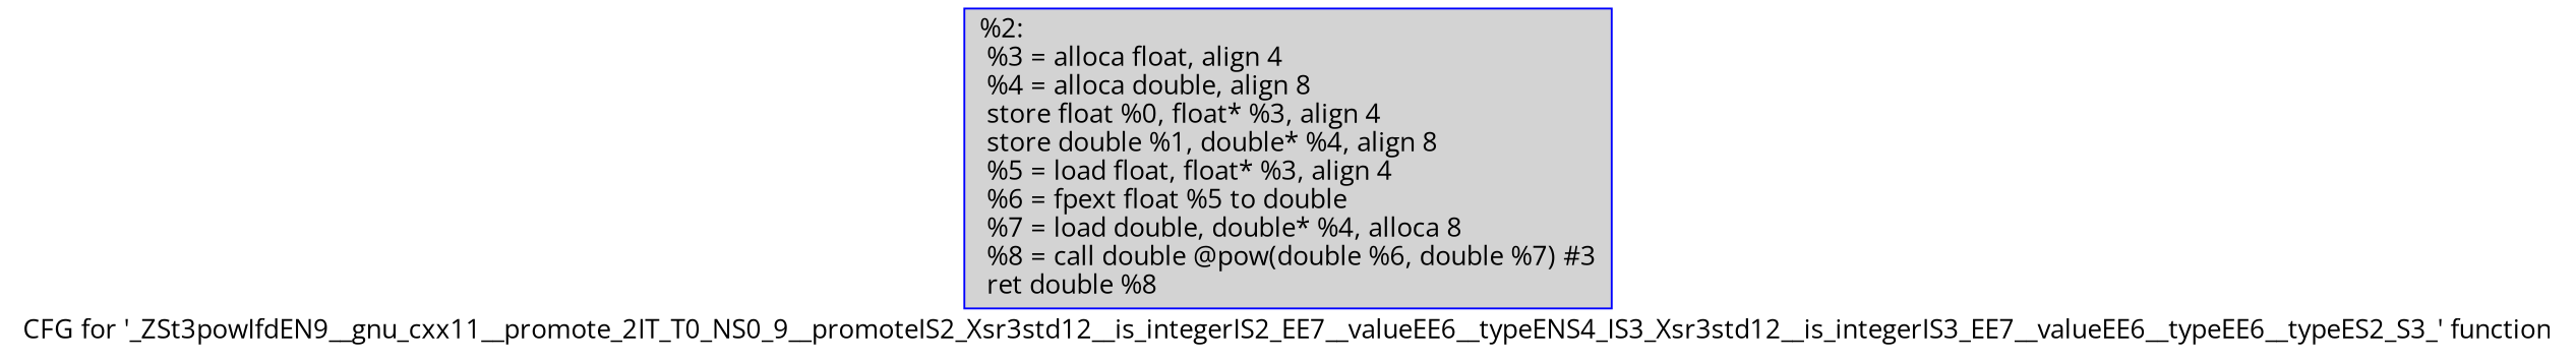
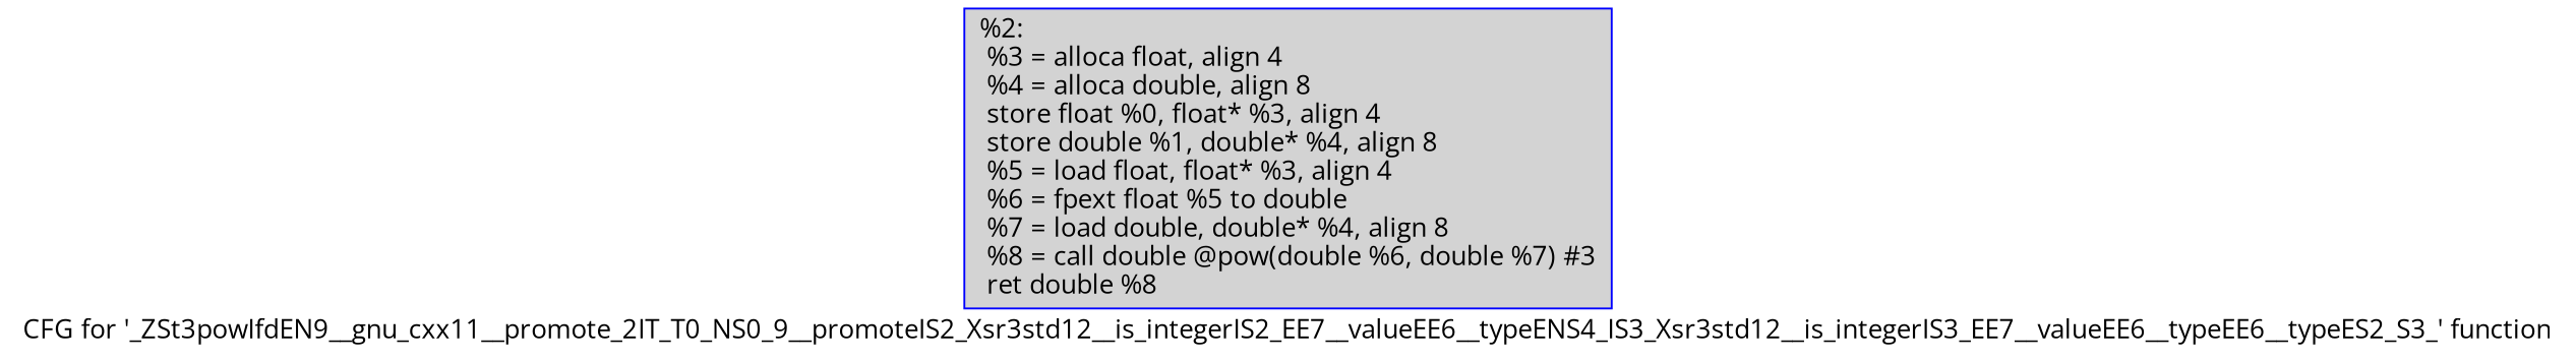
  digraph {
    label="CFG for '_ZSt3powIfdEN9__gnu_cxx11__promote_2IT_T0_NS0_9__promoteIS2_Xsr3std12__is_integerIS2_EE7__valueEE6__typeENS4_IS3_Xsr3std12__is_integerIS3_EE7__valueEE6__typeEE6__typeES2_S3_' function"
    fontname="Open Sans"
-   n1 [color=blue fillcolor=lightgrey label="{%2:\l  %3 = alloca float, align 4\l  %4 = alloca double, align 8\l  store float %0, float* %3, align 4\l  store double %1, double* %4, align 8\l  %5 = load float, float* %3, align 4\l  %6 = fpext float %5 to double\l  %7 = load double, double* %4, alloca 8\l  %8 = call double @pow(double %6, double %7) #3\l  ret double %8\l}" shape=record style=filled fontname="Open Sans"]
+   n1 [color=blue fillcolor=lightgrey label="{%2:\l  %3 = alloca float, align 4\l  %4 = alloca double, align 8\l  store float %0, float* %3, align 4\l  store double %1, double* %4, align 8\l  %5 = load float, float* %3, align 4\l  %6 = fpext float %5 to double\l  %7 = load double, double* %4, align 8\l  %8 = call double @pow(double %6, double %7) #3\l  ret double %8\l}" shape=record style=filled fontname="Open Sans"]
  }
